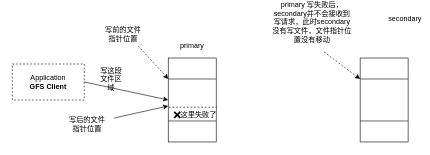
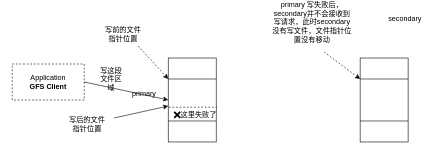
  <mxCell id="0" />
  <mxCell id="1" parent="0" />
  <mxCell id="2" value="" style="rounded=0;whiteSpace=wrap;html=1;" vertex="1" parent="1"><mxGeometry x="280" y="95" width="80" height="140" as="geometry" /></mxCell>
  <mxCell id="3" value="Application&lt;br&gt;&lt;b&gt;GFS Client&lt;/b&gt;" style="rounded=0;whiteSpace=wrap;html=1;dashed=1;" vertex="1" parent="1"><mxGeometry x="20" y="105" width="120" height="60" as="geometry" /></mxCell>
  <mxCell id="4" value="" style="endArrow=none;html=1;exitX=0;exitY=0.25;exitDx=0;exitDy=0;entryX=1;entryY=0.25;entryDx=0;entryDy=0;" edge="1" parent="1" source="2" target="2"><mxGeometry width="50" height="50" relative="1" as="geometry"><mxPoint x="310" y="185" as="sourcePoint" /><mxPoint x="360" y="135" as="targetPoint" /></mxGeometry></mxCell>
  <mxCell id="5" value="" style="endArrow=none;html=1;exitX=0;exitY=0.75;exitDx=0;exitDy=0;entryX=1;entryY=0.75;entryDx=0;entryDy=0;" edge="1" parent="1" source="2" target="2"><mxGeometry width="50" height="50" relative="1" as="geometry"><mxPoint x="390" y="305" as="sourcePoint" /><mxPoint x="440" y="255" as="targetPoint" /></mxGeometry></mxCell>
  <mxCell id="6" value="" style="endArrow=classic;html=1;entryX=0;entryY=0.5;entryDx=0;entryDy=0;exitX=1;exitY=0.5;exitDx=0;exitDy=0;" edge="1" parent="1" source="3" target="2"><mxGeometry width="50" height="50" relative="1" as="geometry"><mxPoint x="160" y="135" as="sourcePoint" /><mxPoint x="220" y="150" as="targetPoint" /></mxGeometry></mxCell>
  <mxCell id="7" value="写这段文件区域" style="text;html=1;strokeColor=none;fillColor=none;align=center;verticalAlign=middle;whiteSpace=wrap;rounded=0;" vertex="1" parent="1"><mxGeometry x="165" y="120" width="40" height="20" as="geometry" /></mxCell>
- <mxCell id="8" value="primary" style="text;html=1;strokeColor=none;fillColor=none;align=center;verticalAlign=middle;whiteSpace=wrap;rounded=0;" vertex="1" parent="1"><mxGeometry x="300" y="65" width="40" height="20" as="geometry" /></mxCell>
+ <mxCell id="8" value="primary" style="text;html=1;strokeColor=none;fillColor=none;align=center;verticalAlign=middle;whiteSpace=wrap;rounded=0;" vertex="1" parent="1"><mxGeometry x="220" y="145" width="40" height="20" as="geometry" /></mxCell>
  <mxCell id="9" value="" style="rounded=0;whiteSpace=wrap;html=1;" vertex="1" parent="1"><mxGeometry x="600" y="95" width="80" height="140" as="geometry" /></mxCell>
  <mxCell id="10" value="" style="endArrow=none;html=1;exitX=0;exitY=0.25;exitDx=0;exitDy=0;entryX=1;entryY=0.25;entryDx=0;entryDy=0;" edge="1" parent="1" source="9" target="9"><mxGeometry width="50" height="50" relative="1" as="geometry"><mxPoint x="500" y="185" as="sourcePoint" /><mxPoint x="550" y="135" as="targetPoint" /></mxGeometry></mxCell>
  <mxCell id="11" value="" style="endArrow=none;html=1;exitX=0;exitY=0.75;exitDx=0;exitDy=0;entryX=1;entryY=0.75;entryDx=0;entryDy=0;" edge="1" parent="1" source="9" target="9"><mxGeometry width="50" height="50" relative="1" as="geometry"><mxPoint x="580" y="305" as="sourcePoint" /><mxPoint x="630" y="255" as="targetPoint" /></mxGeometry></mxCell>
  <mxCell id="12" value="secondary" style="text;html=1;strokeColor=none;fillColor=none;align=center;verticalAlign=middle;whiteSpace=wrap;rounded=0;" vertex="1" parent="1"><mxGeometry x="655" y="20" width="40" height="20" as="geometry" /></mxCell>
  <mxCell id="13" value="" style="endArrow=none;dashed=1;html=1;exitX=0.013;exitY=0.586;exitDx=0;exitDy=0;exitPerimeter=0;entryX=1.013;entryY=0.586;entryDx=0;entryDy=0;entryPerimeter=0;" edge="1" parent="1" source="2" target="2"><mxGeometry width="50" height="50" relative="1" as="geometry"><mxPoint x="390" y="305" as="sourcePoint" /><mxPoint x="360" y="180" as="targetPoint" /></mxGeometry></mxCell>
  <mxCell id="14" value="" style="shape=umlDestroy;whiteSpace=wrap;html=1;strokeWidth=3;" vertex="1" parent="1"><mxGeometry x="290" y="185" width="10" height="10" as="geometry" /></mxCell>
  <mxCell id="15" value="这里失败了" style="text;html=1;strokeColor=none;fillColor=none;align=center;verticalAlign=middle;whiteSpace=wrap;rounded=0;" vertex="1" parent="1"><mxGeometry x="296" y="180" width="70" height="20" as="geometry" /></mxCell>
  <mxCell id="16" value="primary 写失败后，secondary并不会接收到写请求，此时secondary没有写文件，文件指针位置没有移动" style="text;html=1;strokeColor=none;fillColor=none;align=center;verticalAlign=middle;whiteSpace=wrap;rounded=0;" vertex="1" parent="1"><mxGeometry x="450" y="25" width="140" height="20" as="geometry" /></mxCell>
  <mxCell id="17" value="" style="endArrow=classic;html=1;" edge="1" parent="1"><mxGeometry width="50" height="50" relative="1" as="geometry"><mxPoint x="190" y="195" as="sourcePoint" /><mxPoint x="280" y="175" as="targetPoint" /></mxGeometry></mxCell>
  <mxCell id="18" value="" style="endArrow=classic;html=1;entryX=0;entryY=0.25;entryDx=0;entryDy=0;dashed=1;" edge="1" parent="1" target="2"><mxGeometry width="50" height="50" relative="1" as="geometry"><mxPoint x="230" y="75" as="sourcePoint" /><mxPoint x="250" y="15" as="targetPoint" /></mxGeometry></mxCell>
  <mxCell id="19" value="写前的文件指针位置" style="text;html=1;strokeColor=none;fillColor=none;align=center;verticalAlign=middle;whiteSpace=wrap;rounded=0;" vertex="1" parent="1"><mxGeometry x="170" y="45" width="70" height="20" as="geometry" /></mxCell>
  <mxCell id="20" value="写后的文件指针位置" style="text;html=1;strokeColor=none;fillColor=none;align=center;verticalAlign=middle;whiteSpace=wrap;rounded=0;" vertex="1" parent="1"><mxGeometry x="110" y="195" width="70" height="20" as="geometry" /></mxCell>
  <mxCell id="21" value="" style="endArrow=classic;html=1;dashed=1;entryX=0;entryY=0.25;entryDx=0;entryDy=0;" edge="1" parent="1" target="9"><mxGeometry width="50" height="50" relative="1" as="geometry"><mxPoint x="540" y="85" as="sourcePoint" /><mxPoint x="440" y="255" as="targetPoint" /></mxGeometry></mxCell>
